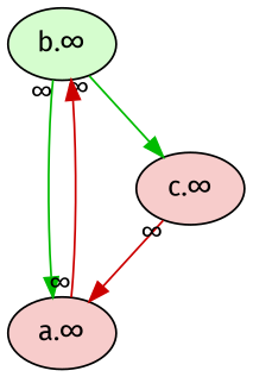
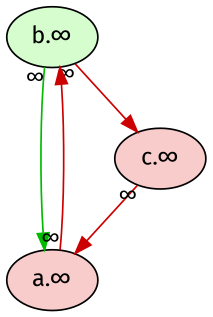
  digraph {
    fontname="Fira Sans"
    rankdir=TB
    node [fillcolor="#f7cccb" fontname="Fira Sans" fontsize=14 style=filled]
    edge [color="#00BB00" dir=forward fontname="Fira Sans" fontsize=12 labeldistance=1.5 style=solid taillabel="∞"]
    n1 [fillcolor="#d5fdce" label="b.∞"]
    n2 [label="a.∞"]
    n3 [label="c.∞"]
    n1 -> n2
-   n1 -> n3
+   n1 -> n3 [color="#CC0000"]
    n2 -> n1 [color="#CC0000"]
    n3 -> n2 [color="#CC0000"]
  }
